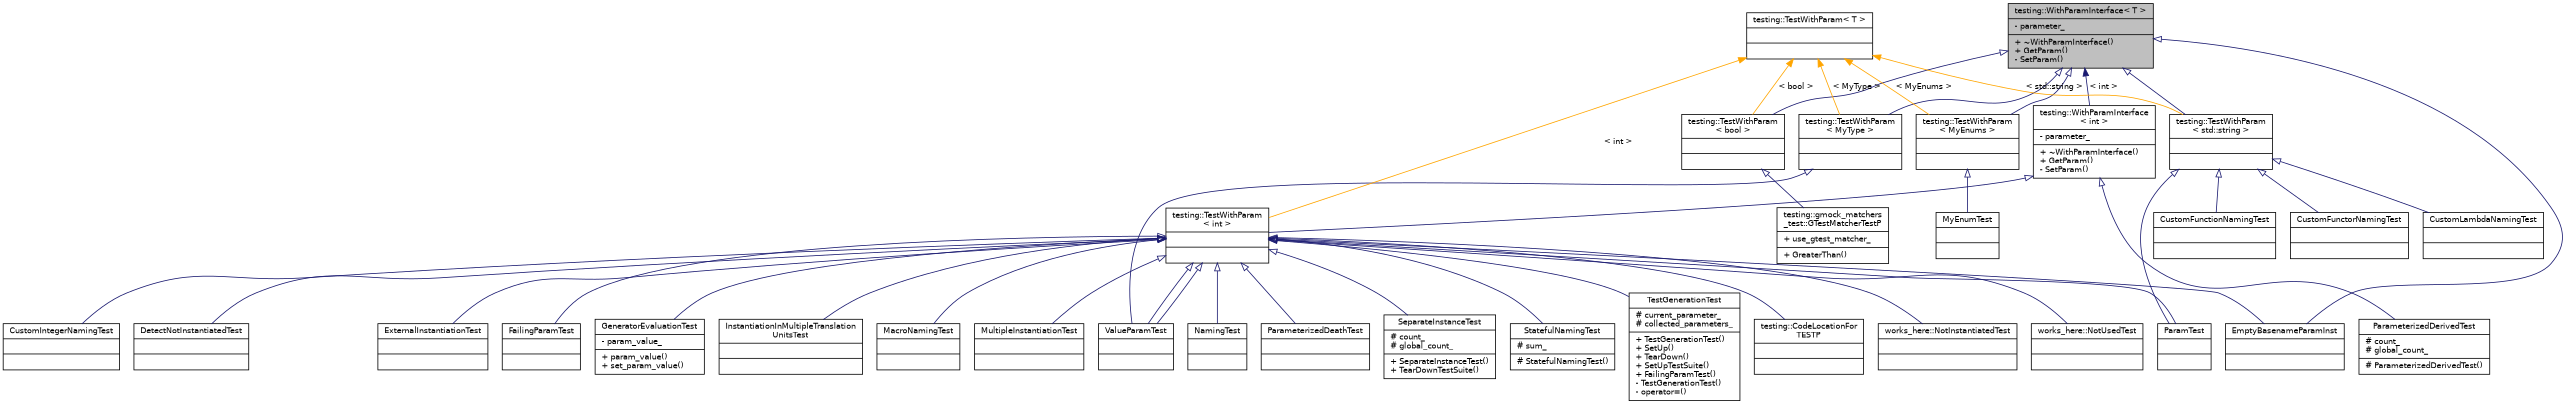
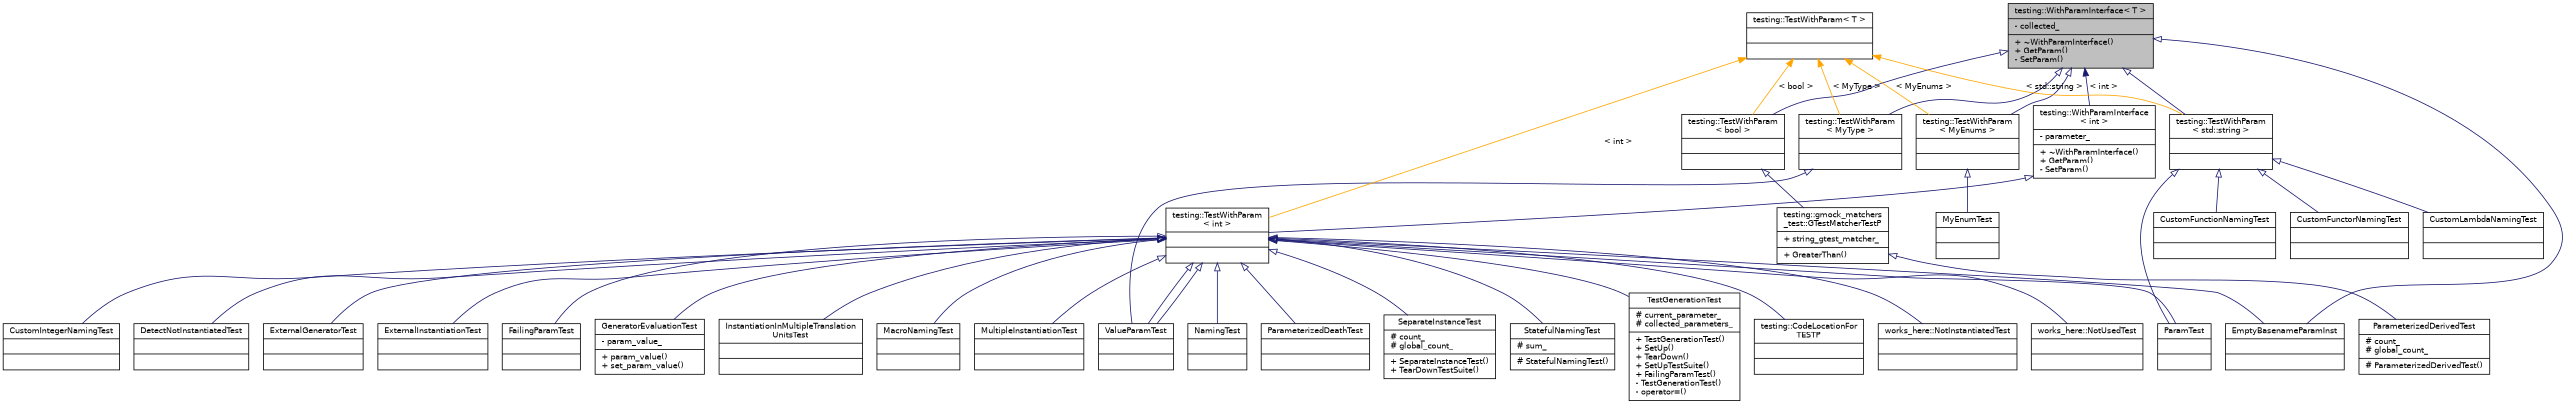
  digraph {
    node [color=black fontname=Helvetica fontsize=10 shape=record]
    edge [arrowtail=onormal color=midnightblue dir=back fontname=Helvetica fontsize=10 labelfontname=Helvetica labelfontsize=10 style=solid]
-   n1 [fillcolor=grey75 fontcolor=black height=0.2 label="{testing::WithParamInterface\< T \>\n|- parameter_\l|+ ~WithParamInterface()\l+ GetParam()\l- SetParam()\l}" style=filled width=0.4]
+   n1 [fillcolor=grey75 fontcolor=black height=0.2 label="{testing::WithParamInterface\< T \>\n|- collected_\l|+ ~WithParamInterface()\l+ GetParam()\l- SetParam()\l}" style=filled width=0.4]
    n2 [height=0.2 label="{testing::TestWithParam\l\< std::string \>\n||}" width=0.4]
    n3 [height=0.2 label="{testing::TestWithParam\l\< MyType \>\n||}" width=0.4]
    n4 [height=0.2 label="{testing::TestWithParam\l\< bool \>\n||}" width=0.4]
    n5 [height=0.2 label="{testing::TestWithParam\l\< MyEnums \>\n||}" width=0.4]
    n6 [height=0.2 label="{testing::WithParamInterface\l\< int \>\n|- parameter_\l|+ ~WithParamInterface()\l+ GetParam()\l- SetParam()\l}" width=0.4]
    n7 [height=0.2 label="{EmptyBasenameParamInst\n||}" width=0.4]
    n8 [height=0.2 label="{CustomFunctionNamingTest\n||}" width=0.4]
    n9 [height=0.2 label="{CustomFunctorNamingTest\n||}" width=0.4]
    n10 [height=0.2 label="{CustomLambdaNamingTest\n||}" width=0.4]
    n11 [height=0.2 label="{ParamTest\n||}" width=0.4]
    n12 [height=0.2 label="{ValueParamTest\n||}" width=0.4]
-   n13 [height=0.2 label="{testing::gmock_matchers\l_test::GTestMatcherTestP\n|+ use_gtest_matcher_\l|+ GreaterThan()\l}" width=0.4]
+   n13 [height=0.2 label="{testing::gmock_matchers\l_test::GTestMatcherTestP\n|+ string_gtest_matcher_\l|+ GreaterThan()\l}" width=0.4]
    n14 [height=0.2 label="{MyEnumTest\n||}" width=0.4]
    n15 [height=0.2 label="{testing::TestWithParam\< T \>\n||}" width=0.4]
    n16 [height=0.2 label="{testing::TestWithParam\l\< int \>\n||}" width=0.4]
    n17 [height=0.2 label="{ParameterizedDerivedTest\n|# count_\l# global_count_\l|# ParameterizedDerivedTest()\l}" width=0.4]
    n18 [height=0.2 label="{CustomIntegerNamingTest\n||}" width=0.4]
    n19 [height=0.2 label="{DetectNotInstantiatedTest\n||}" width=0.4]
+   n20 [height=0.2 label="{ExternalGeneratorTest\n||}" width=0.4]
    n21 [height=0.2 label="{ExternalInstantiationTest\n||}" width=0.4]
    n22 [height=0.2 label="{FailingParamTest\n||}" width=0.4]
    n23 [height=0.2 label="{GeneratorEvaluationTest\n|- param_value_\l|+ param_value()\l+ set_param_value()\l}" width=0.4]
    n24 [height=0.2 label="{InstantiationInMultipleTranslation\lUnitsTest\n||}" width=0.4]
    n25 [height=0.2 label="{MacroNamingTest\n||}" width=0.4]
    n26 [height=0.2 label="{MultipleInstantiationTest\n||}" width=0.4]
    n27 [height=0.2 label="{NamingTest\n||}" width=0.4]
    n28 [height=0.2 label="{ParameterizedDeathTest\n||}" width=0.4]
    n29 [height=0.2 label="{SeparateInstanceTest\n|# count_\l# global_count_\l|+ SeparateInstanceTest()\l+ TearDownTestSuite()\l}" width=0.4]
    n30 [height=0.2 label="{StatefulNamingTest\n|# sum_\l|# StatefulNamingTest()\l}" width=0.4]
    n31 [height=0.2 label="{TestGenerationTest\n|# current_parameter_\l# collected_parameters_\l|+ TestGenerationTest()\l+ SetUp()\l+ TearDown()\l+ SetUpTestSuite()\l+ FailingParamTest()\l- TestGenerationTest()\l- operator=()\l}" width=0.4]
    n32 [height=0.2 label="{testing::CodeLocationFor\lTESTP\n||}" width=0.4]
    n33 [height=0.2 label="{works_here::NotInstantiatedTest\n||}" width=0.4]
    n34 [height=0.2 label="{works_here::NotUsedTest\n||}" width=0.4]
    n1 -> n2
    n1 -> n3
    n1 -> n4
    n1 -> n5
    n1 -> n6 [label=" \< int \>" arrowtail=""]
    n1 -> n7
    n2 -> n8
    n2 -> n9
    n2 -> n10
    n2 -> n11
    n3 -> n12
    n4 -> n13
    n5 -> n14
    n6 -> n16
-   n6 -> n17
+   n13 -> n17
    n15 -> n2 [color=orange label=" \< std::string \>" arrowtail=""]
    n15 -> n3 [color=orange label=" \< MyType \>" arrowtail=""]
    n15 -> n4 [color=orange label=" \< bool \>" arrowtail=""]
    n15 -> n5 [color=orange label=" \< MyEnums \>" arrowtail=""]
    n15 -> n16 [color=orange label=" \< int \>" arrowtail=""]
    n16 -> n7
    n16 -> n11
    n16 -> n12
    n16 -> n12
    n16 -> n18
    n16 -> n19
+   n16 -> n20
    n16 -> n21
    n16 -> n22
    n16 -> n23
    n16 -> n24
    n16 -> n25
    n16 -> n26
    n16 -> n27
    n16 -> n28
    n16 -> n29
    n16 -> n30
    n16 -> n31
    n16 -> n32
    n16 -> n33
    n16 -> n34
  }
